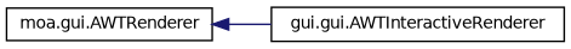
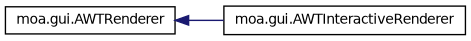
  digraph {
    rankdir=LR
    node [color=black fillcolor=white fontname=Helvetica fontsize=10 shape=record style=filled]
    n1 [height=0.2 label="moa.gui.AWTRenderer" width=0.4]
-   n2 [height=0.2 label="gui.gui.AWTInteractiveRenderer" width=0.4]
+   n2 [height=0.2 label="moa.gui.AWTInteractiveRenderer" width=0.4]
    n1 -> n2 [color=midnightblue dir=back fontname=Helvetica fontsize=10 labelfontname=Helvetica labelfontsize=10 style=solid]
  }
